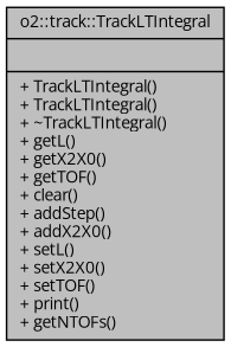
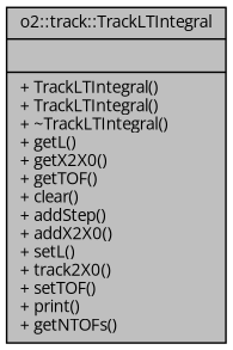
  digraph {
    fontname="Open Sans"
-   n1 [color=black fillcolor=grey75 fontcolor=black fontname="Open Sans" fontsize=10 height=0.2 label="{o2::track::TrackLTIntegral\n||+ TrackLTIntegral()\l+ TrackLTIntegral()\l+ ~TrackLTIntegral()\l+ getL()\l+ getX2X0()\l+ getTOF()\l+ clear()\l+ addStep()\l+ addX2X0()\l+ setL()\l+ setX2X0()\l+ setTOF()\l+ print()\l+ getNTOFs()\l}" shape=record style=filled width=0.4]
+   n1 [color=black fillcolor=grey75 fontcolor=black fontname="Open Sans" fontsize=10 height=0.2 label="{o2::track::TrackLTIntegral\n||+ TrackLTIntegral()\l+ TrackLTIntegral()\l+ ~TrackLTIntegral()\l+ getL()\l+ getX2X0()\l+ getTOF()\l+ clear()\l+ addStep()\l+ addX2X0()\l+ setL()\l+ track2X0()\l+ setTOF()\l+ print()\l+ getNTOFs()\l}" shape=record style=filled width=0.4]
  }
